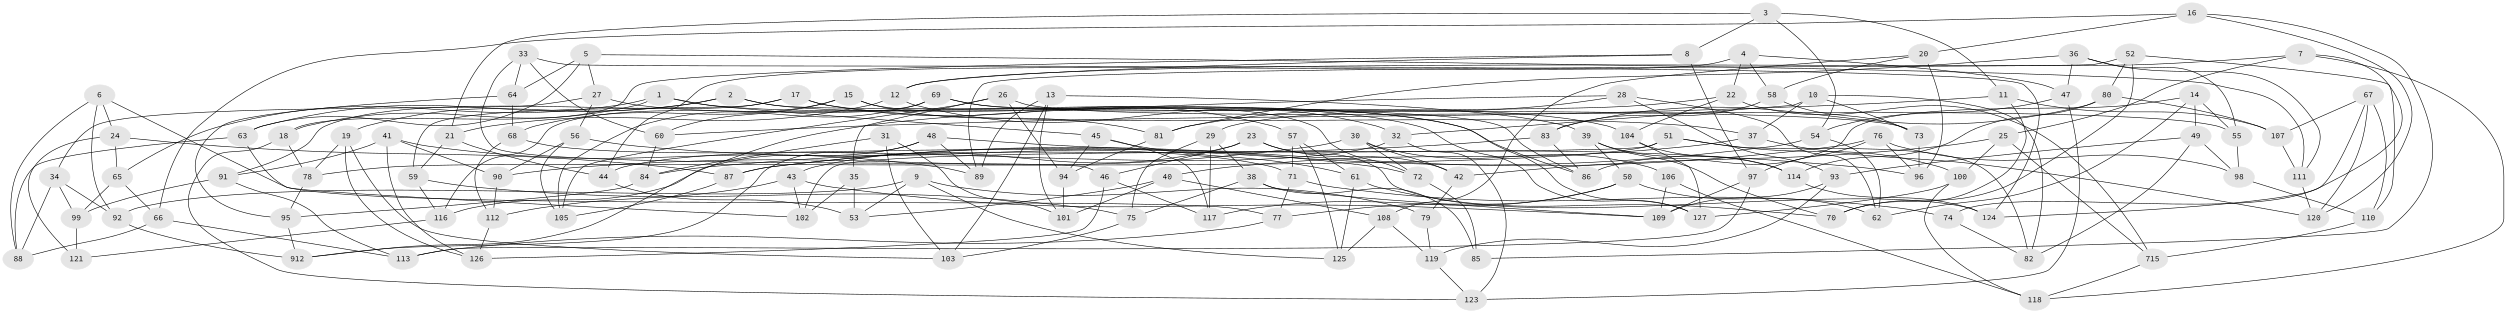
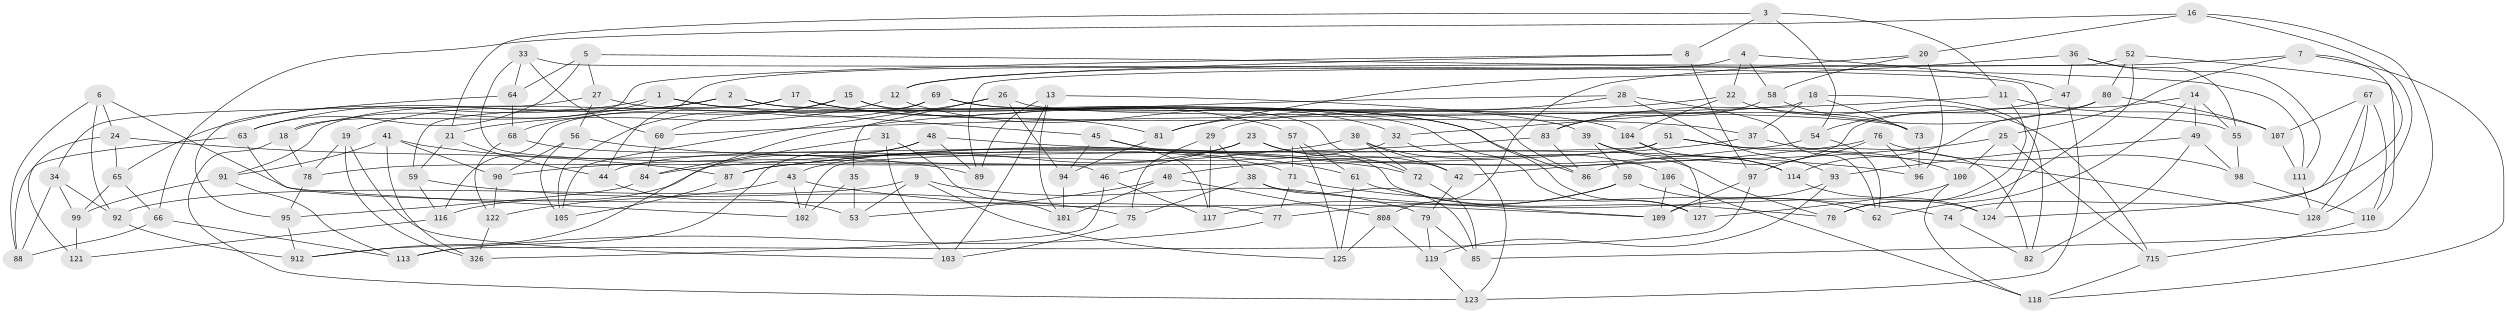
  graph {
    fontname="Source Code Pro"
    node [color=gray90 fontname="Source Code Pro" style=filled]
    edge [fontname="Source Code Pro"]
    1
    18
    45
    65
    86
    78
    123
    94
    117
    61
    66
    99
    2
    19
    63
    127
    103
-   126
+   126 [label=326]
    88
    102
    3
    8
    11
    21
    54
    12
    97
    60
    70
    107
    44
    59
    62
    87
    4
    22
    47
    58
    29
    104
    n41 [label=715]
    53
    73
    83
    5
    27
    64
    111
    34
    56
    68
    95
    120
    6
    24
    77
    92
    121
    113
    n60 [label=912]
    7
    25
    74
    118
    32
    42
    100
    82
    109
    9
    79
    125
    85
    119
    10
    37
    40
    96
    84
    13
    39
    89
    101
    50
    114
    14
    49
    55
    93
    98
    15
    72
    81
-   122 [label=112]
+   122
    71
    16
    20
-   108
+   108 [label=808]
    17
    57
    91
    75
    116
    38
    23
    43
    46
    124
    105
    26
    35
    90
    28
    30
    106
    31
    33
    36
    41
    48
    110
    51
    52
    80
    67
    69
    76
    1 -- 18
    1 -- 45
    1 -- 65
    1 -- 86
    18 -- 78
    18 -- 123
    45 -- 94
    45 -- 117
    45 -- 61
    65 -- 66
    65 -- 99
    78 -- 95
    94 -- 101
    61 -- 70
    61 -- 125
    66 -- 88
    66 -- 113
    99 -- 121
    2 -- 86
    2 -- 19
    2 -- 63
    2 -- 127
    19 -- 78
    19 -- 103
    19 -- 126
    63 -- 88
    63 -- 102
    3 -- 8
    3 -- 11
    3 -- 21
    3 -- 54
    8 -- 18
    8 -- 12
    8 -- 97
    11 -- 60
    11 -- 70
    11 -- 107
    21 -- 44
    21 -- 59
    54 -- 62
    54 -- 87
    12 -- 21
    12 -- 32
    97 -- 113
    97 -- 109
    60 -- 84
    107 -- 111
    44 -- 53
    59 -- 75
    59 -- 116
    87 -- 105
    4 -- 44
    4 -- 22
    4 -- 47
    4 -- 58
    22 -- 29
    22 -- 104
    22 -- n41
    47 -- 123
    47 -- 54
    58 -- 73
    58 -- 83
    29 -- 117
    29 -- 75
    29 -- 38
    104 -- 127
    104 -- 114
    n41 -- 118
    73 -- 96
    83 -- 86
    83 -- 84
    5 -- 63
    5 -- 27
    5 -- 64
    5 -- 111
    27 -- 127
    27 -- 34
    27 -- 56
    64 -- 68
    64 -- 95
    111 -- 120
    34 -- 99
    34 -- 88
    34 -- 92
    56 -- 72
    56 -- 105
    56 -- 90
    68 -- 122
    68 -- 71
    95 -- n60
    6 -- 88
    6 -- 24
    6 -- 77
    6 -- 92
    24 -- 65
    24 -- 87
    24 -- 121
    77 -- 113
    92 -- n60
    7 -- 12
    7 -- 25
    7 -- 74
    7 -- 118
    25 -- n41
    25 -- 42
    25 -- 100
    74 -- 82
    32 -- 123
    32 -- 44
    42 -- 79
    100 -- 127
    100 -- 118
    9 -- 53
    9 -- 92
    9 -- 79
    9 -- 125
+   79 -- 85
    79 -- 119
    119 -- 123
    10 -- 73
    10 -- 32
    10 -- 82
    10 -- 37
    37 -- 120
    37 -- 40
    40 -- 53
    40 -- 101
    40 -- 108
    84 -- 95
    13 -- 103
    13 -- 39
    13 -- 89
    13 -- 101
    39 -- 70
    39 -- 50
    39 -- 114
    50 -- 117
    50 -- 62
    50 -- 77
    114 -- 124
    14 -- 86
    14 -- 62
    14 -- 49
    14 -- 55
    49 -- 82
    49 -- 93
    49 -- 98
    55 -- 98
    93 -- 109
    93 -- 119
    98 -- 110
    15 -- 60
    15 -- 68
    15 -- 72
    15 -- 81
    72 -- 85
    81 -- 94
    122 -- 126
    71 -- 77
    71 -- 74
    16 -- 66
    16 -- 120
    16 -- 85
    16 -- 20
    20 -- 58
    20 -- 96
    20 -- 108
    108 -- 125
    108 -- 119
    17 -- 59
    17 -- 37
    17 -- 57
    17 -- 91
    57 -- 61
    57 -- 125
    57 -- 71
    91 -- 99
    91 -- 113
    75 -- 103
    116 -- 121
    38 -- 109
    38 -- 85
    38 -- 75
    23 -- 42
    23 -- 43
    23 -- 46
    23 -- 124
    43 -- 102
    43 -- 109
    43 -- 122
    46 -- 117
    46 -- 126
    26 -- 94
    26 -- 55
    26 -- 105
    26 -- 35
    35 -- 102
    35 -- 53
    90 -- 122
    28 -- 62
    28 -- n60
    28 -- 93
    28 -- 81
    30 -- 42
    30 -- 72
    30 -- 90
    30 -- 106
    106 -- 118
    106 -- 109
    31 -- 103
    31 -- 84
    31 -- 101
    33 -- 60
    33 -- 64
    33 -- 46
    33 -- 124
    36 -- 47
    36 -- 111
    36 -- 55
    36 -- 81
    41 -- 126
    41 -- 89
    41 -- 91
    41 -- 90
    48 -- n60
    48 -- 96
    48 -- 89
    48 -- 116
    110 -- n41
    51 -- 78
    51 -- 102
    51 -- 100
    51 -- 82
    52 -- 70
    52 -- 89
    52 -- 110
    52 -- 80
    80 -- 107
    80 -- 83
    80 -- 114
    67 -- 107
    67 -- 120
    67 -- 124
    67 -- 110
    69 -- 104
    69 -- 73
    69 -- 116
    69 -- 105
    76 -- 97
    76 -- 87
    76 -- 96
    76 -- 98
  }
